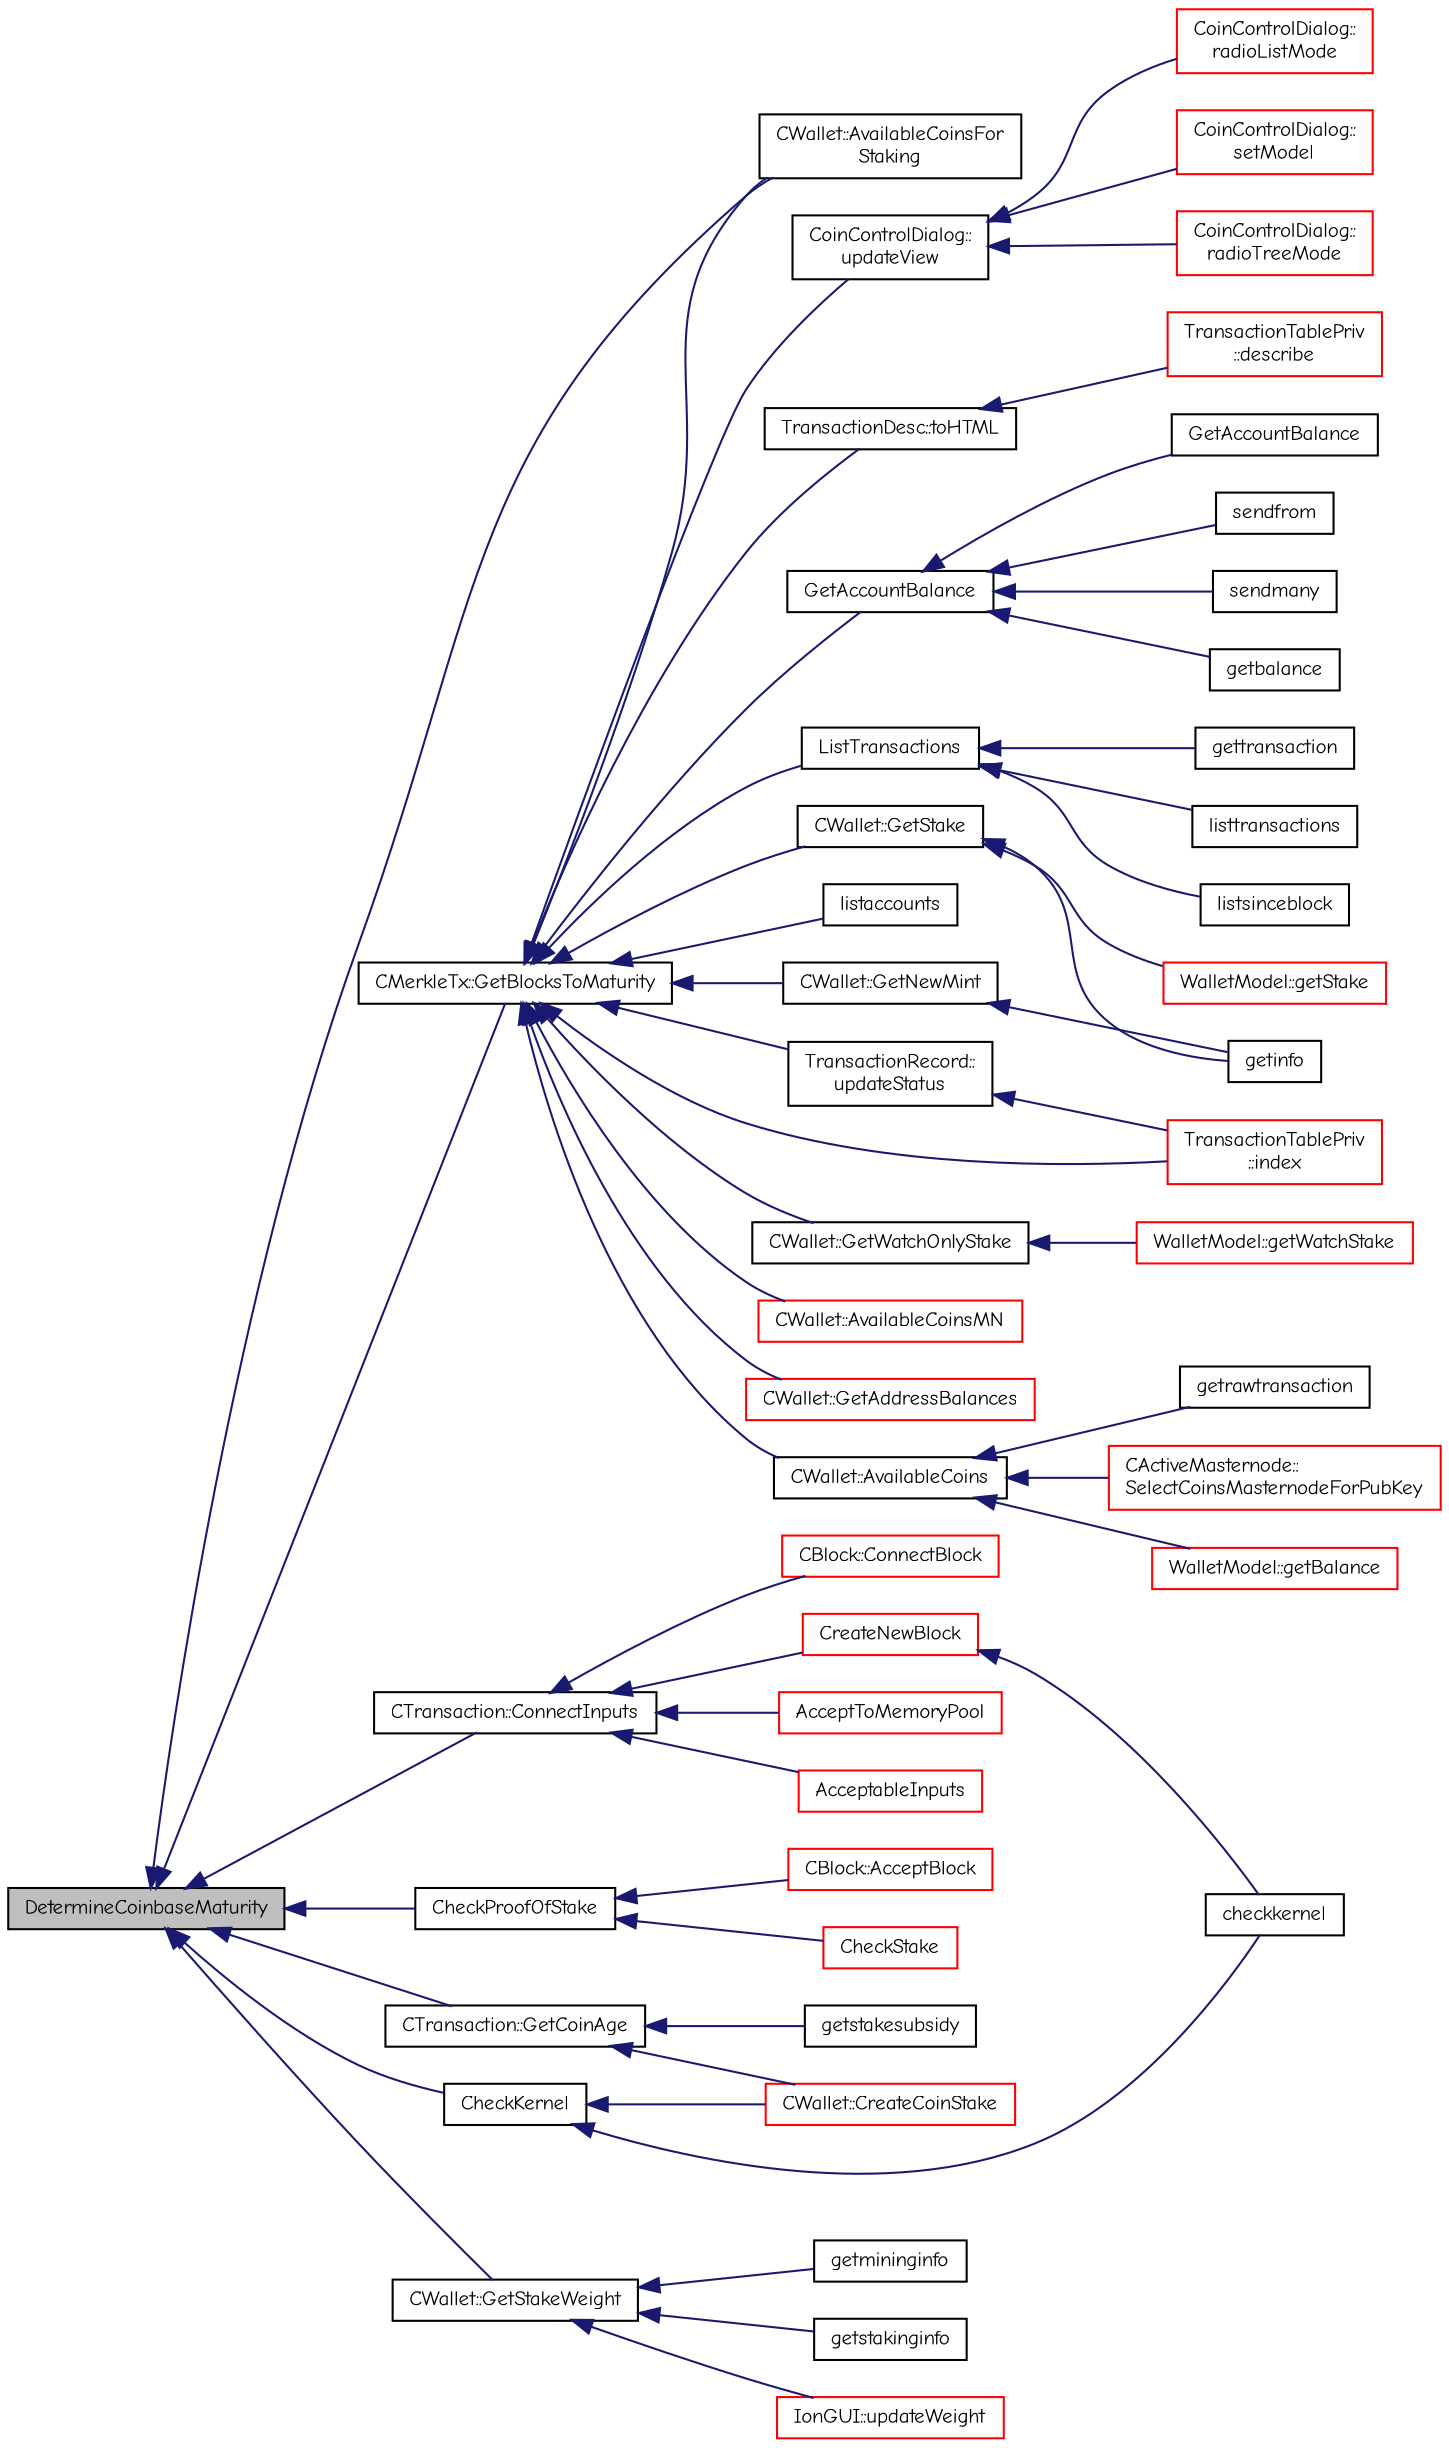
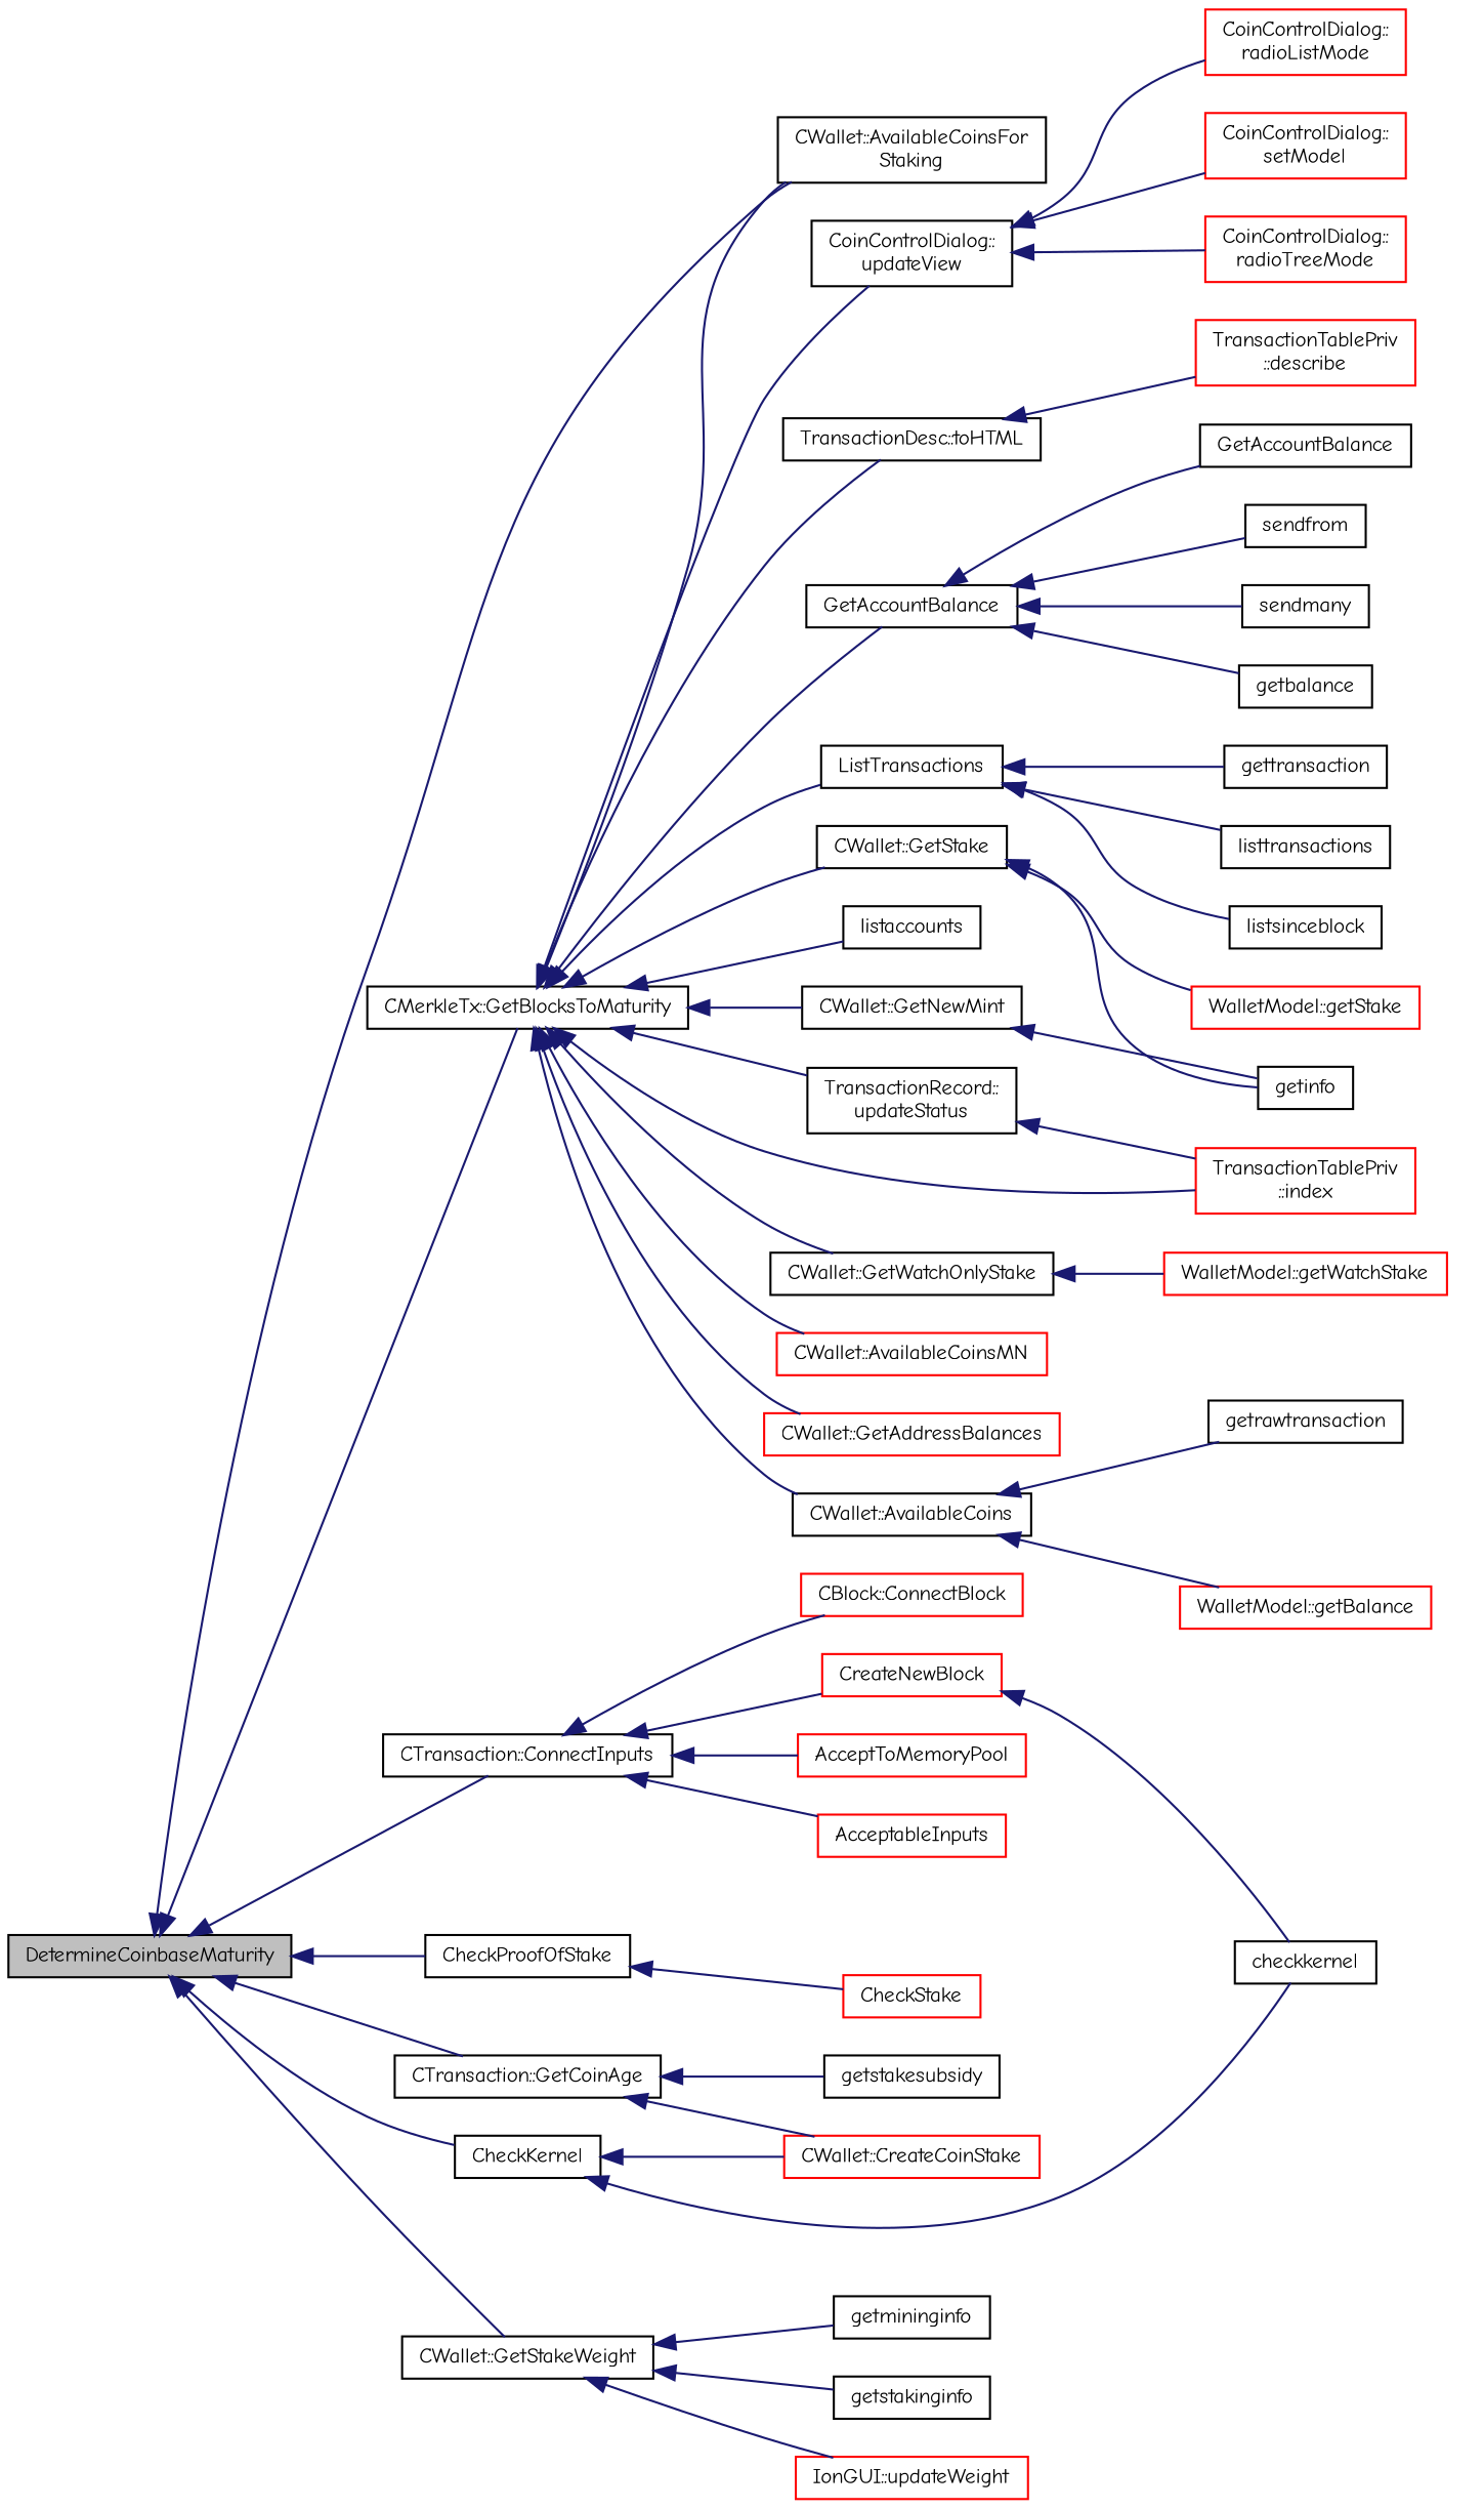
  digraph {
    fontname="Comic Neue"
    rankdir=LR
    node [color=black fillcolor=white fontname="Comic Neue" fontsize=10 shape=record style=filled]
    edge [color=midnightblue dir=back fontname="Comic Neue" fontsize=10 labelfontname=Helvetica labelfontsize=10 style=solid]
    n1 [fillcolor=grey75 fontcolor=black height=0.2 label=DetermineCoinbaseMaturity width=0.4]
    n2 [height=0.2 label="CMerkleTx::GetBlocksToMaturity" width=0.4]
    n3 [height=0.2 label="CWallet::AvailableCoinsFor\lStaking" width=0.4]
    n4 [height=0.2 label="CTransaction::ConnectInputs" width=0.4]
    n5 [height=0.2 label="CTransaction::GetCoinAge" width=0.4]
    n6 [height=0.2 label=CheckProofOfStake width=0.4]
    n7 [height=0.2 label=CheckKernel width=0.4]
    n8 [height=0.2 label="CWallet::GetStakeWeight" width=0.4]
    n9 [height=0.2 label="CoinControlDialog::\lupdateView" width=0.4]
    n10 [height=0.2 label="TransactionDesc::toHTML" width=0.4]
    n11 [height=0.2 label="TransactionRecord::\lupdateStatus" width=0.4]
    n12 [height=0.2 label=GetAccountBalance width=0.4]
    n13 [height=0.2 label=ListTransactions width=0.4]
    n14 [height=0.2 label=listaccounts width=0.4]
    n15 [height=0.2 label="CWallet::GetStake" width=0.4]
    n16 [height=0.2 label="CWallet::GetNewMint" width=0.4]
    n17 [height=0.2 label="CWallet::GetWatchOnlyStake" width=0.4]
    n18 [height=0.2 label="CWallet::AvailableCoins" width=0.4]
    n19 [color=red height=0.2 label="CWallet::AvailableCoinsMN" width=0.4]
    n20 [color=red height=0.2 label="CWallet::GetAddressBalances" width=0.4]
    n21 [color=red height=0.2 label="TransactionTablePriv\l::index" width=0.4]
    n22 [color=red height=0.2 label=AcceptToMemoryPool width=0.4]
    n23 [color=red height=0.2 label=AcceptableInputs width=0.4]
    n24 [color=red height=0.2 label="CBlock::ConnectBlock" width=0.4]
    n25 [color=red height=0.2 label=CreateNewBlock width=0.4]
    n26 [height=0.2 label=getstakesubsidy width=0.4]
    n27 [color=red height=0.2 label="CWallet::CreateCoinStake" width=0.4]
-   n28 [color=red height=0.2 label="CBlock::AcceptBlock" width=0.4]
    n29 [color=red height=0.2 label=CheckStake width=0.4]
    n30 [height=0.2 label=checkkernel width=0.4]
    n31 [color=red height=0.2 label="IonGUI::updateWeight" width=0.4]
    n32 [height=0.2 label=getmininginfo width=0.4]
    n33 [height=0.2 label=getstakinginfo width=0.4]
    n34 [color=red height=0.2 label="CoinControlDialog::\lsetModel" width=0.4]
    n35 [color=red height=0.2 label="CoinControlDialog::\lradioTreeMode" width=0.4]
    n36 [color=red height=0.2 label="CoinControlDialog::\lradioListMode" width=0.4]
    n37 [color=red height=0.2 label="TransactionTablePriv\l::describe" width=0.4]
    n38 [height=0.2 label=getbalance width=0.4]
    n39 [height=0.2 label=GetAccountBalance width=0.4]
    n40 [height=0.2 label=sendfrom width=0.4]
    n41 [height=0.2 label=sendmany width=0.4]
    n42 [height=0.2 label=listtransactions width=0.4]
    n43 [height=0.2 label=listsinceblock width=0.4]
    n44 [height=0.2 label=gettransaction width=0.4]
    n45 [color=red height=0.2 label="WalletModel::getStake" width=0.4]
    n46 [height=0.2 label=getinfo width=0.4]
    n47 [color=red height=0.2 label="WalletModel::getWatchStake" width=0.4]
-   n48 [color=red height=0.2 label="CActiveMasternode::\lSelectCoinsMasternodeForPubKey" width=0.4]
    n49 [color=red height=0.2 label="WalletModel::getBalance" width=0.4]
    n50 [height=0.2 label=getrawtransaction width=0.4]
    n1 -> n2
    n1 -> n3
    n1 -> n4
    n1 -> n5
    n1 -> n6
    n1 -> n7
    n1 -> n8
    n2 -> n3
    n2 -> n9
    n2 -> n10
    n2 -> n11
    n2 -> n12
    n2 -> n13
    n2 -> n14
    n2 -> n15
    n2 -> n16
    n2 -> n17
    n2 -> n18
    n2 -> n19
    n2 -> n20
    n2 -> n21
    n4 -> n22
    n4 -> n23
    n4 -> n24
    n4 -> n25
    n5 -> n26
    n5 -> n27
-   n6 -> n28
    n6 -> n29
    n7 -> n27
    n7 -> n30
    n8 -> n31
    n8 -> n32
    n8 -> n33
    n9 -> n34
    n9 -> n35
    n9 -> n36
    n10 -> n37
    n11 -> n21
    n12 -> n38
    n12 -> n39
    n12 -> n40
    n12 -> n41
    n13 -> n42
    n13 -> n43
    n13 -> n44
    n15 -> n45
    n15 -> n46
    n16 -> n46
    n17 -> n47
-   n18 -> n48
    n18 -> n49
    n18 -> n50
    n25 -> n30
  }
